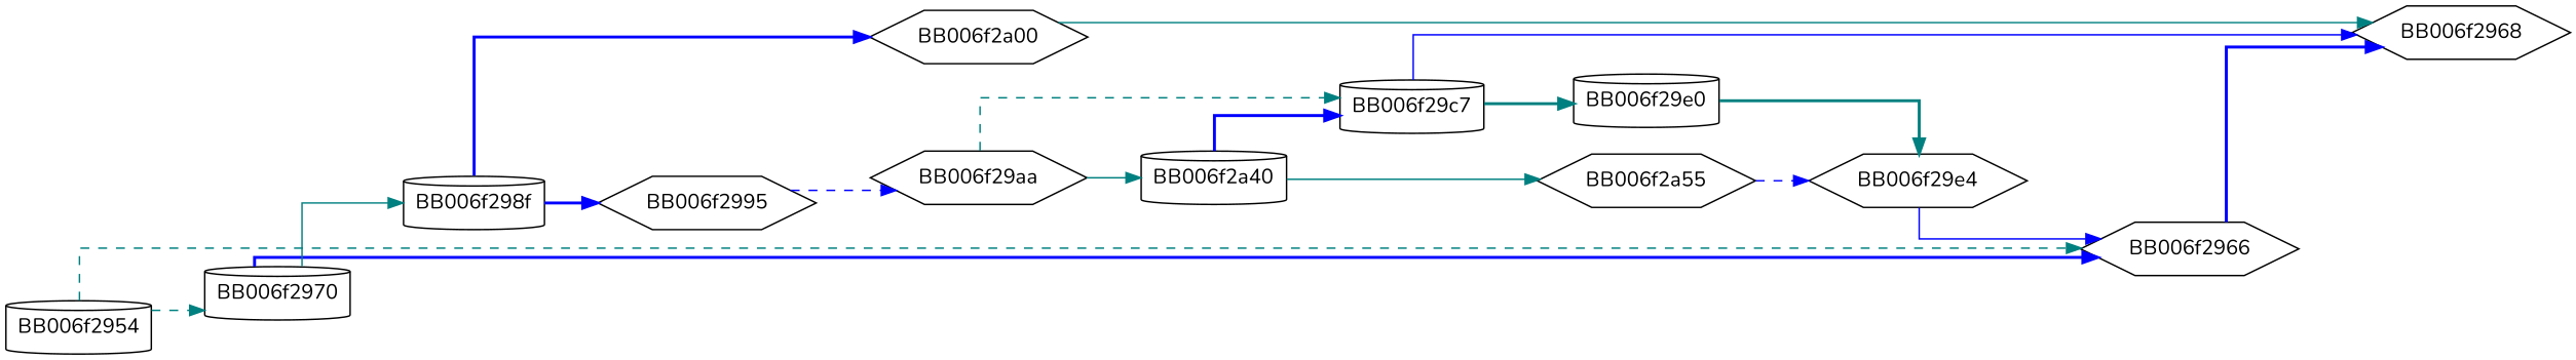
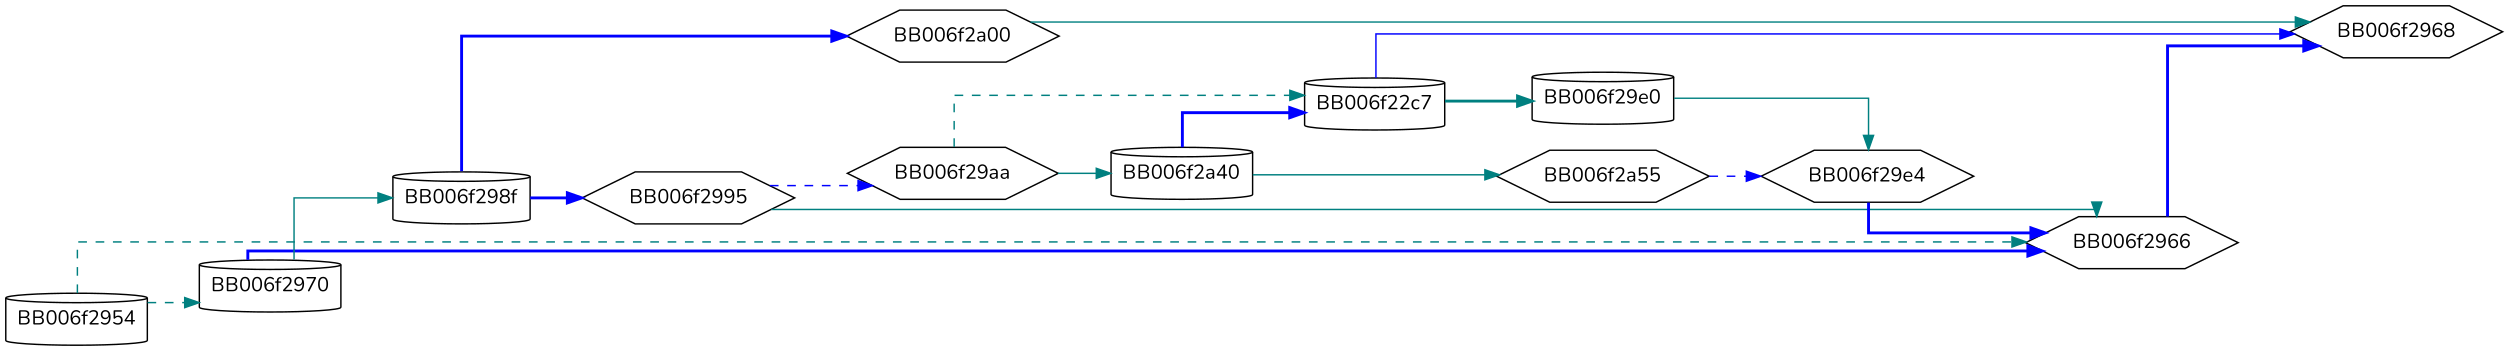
  digraph {
    fontname=Nunito
    rankdir=LR
    splines=ortho
    node [fontname=Nunito shape=hexagon]
    edge [color=teal fontname=Nunito style=solid]
    n1 [label=BB006f2954 shape=cylinder]
    BB006f2970 [shape=cylinder]
    BB006f2966
    BB006f298f [shape=cylinder]
    BB006f2968
    BB006f2a00
    BB006f2995
    BB006f29aa
    BB006f2a40 [shape=cylinder]
-   BB006f29c7 [shape=cylinder]
+   BB006f29c7 [shape=cylinder label=BB006f22c7]
    BB006f2a55
    BB006f29e0 [shape=cylinder]
    BB006f29e4
    n1 -> BB006f2970 [style=dashed]
    n1 -> BB006f2966 [style=dashed]
    BB006f2970 -> BB006f2966 [color=blue style=bold]
    BB006f2970 -> BB006f298f
    BB006f2966 -> BB006f2968 [color=blue style=bold]
    BB006f298f -> BB006f2a00 [color=blue style=bold]
    BB006f298f -> BB006f2995 [color=blue style=bold]
    BB006f2a00 -> BB006f2968
+   BB006f2995 -> BB006f2966
    BB006f2995 -> BB006f29aa [color=blue style=dashed]
    BB006f29aa -> BB006f2a40
    BB006f29aa -> BB006f29c7 [style=dashed]
    BB006f2a40 -> BB006f29c7 [color=blue style=bold]
    BB006f2a40 -> BB006f2a55
    BB006f29c7 -> BB006f2968 [color=blue]
    BB006f29c7 -> BB006f29e0 [style=bold]
    BB006f2a55 -> BB006f29e4 [color=blue style=dashed]
-   BB006f29e0 -> BB006f29e4 [style=bold]
-   BB006f29e4 -> BB006f2966 [color=blue]
+   BB006f29e0 -> BB006f29e4
+   BB006f29e4 -> BB006f2966 [color=blue style=bold]
  }
